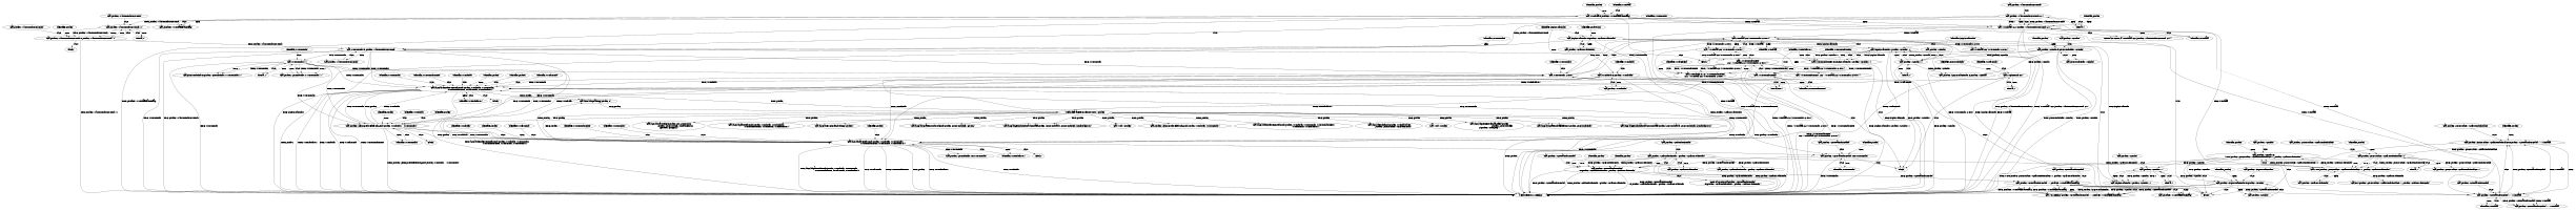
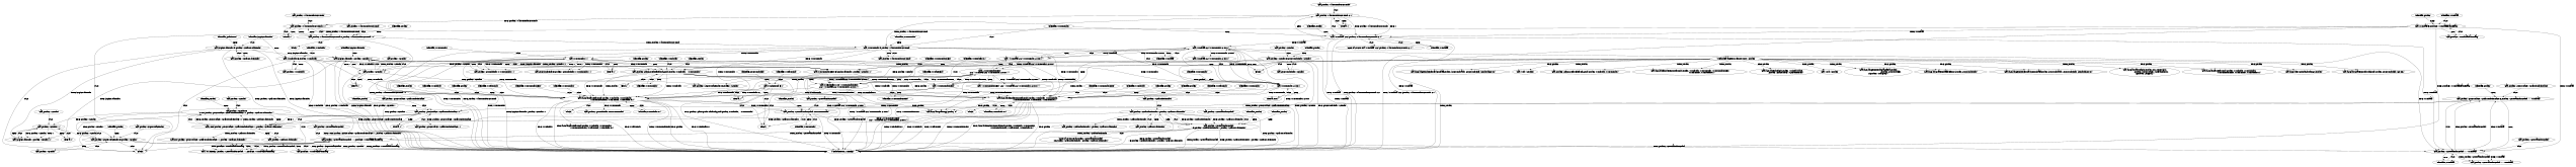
  digraph {
    n1 [label="(Call,ps_dec->i2_prev_slice_mbx = ps_dec->u2_mbx)"]
    n2 [label="(MethodReturn,WORD32)"]
    n3 [label="(Block,)"]
    n4 [label="(Call,ps_dec->u2_mbx)"]
    n5 [label="(Call,ps_dec->u2_mbx - 1)"]
    n6 [label="(Call,i2_pic_wdin_mbs - ps_dec->u2_mbx - 1)"]
    n7 [label="(Literal,1)"]
    n8 [label="(Call,ps_dec->u2_mbx =\n (MOD(ps_dec->ps_cur_slice->u2_first_mb_in_slice - 1, ps_dec->u2_frm_wd_in_mbs)))"]
    n9 [label="(Call,MOD(ps_dec->ps_cur_slice->u2_first_mb_in_slice - 1, ps_dec->u2_frm_wd_in_mbs))"]
    n10 [label="(Call,DIV(ps_dec->ps_cur_slice->u2_first_mb_in_slice - 1, ps_dec->u2_frm_wd_in_mbs))"]
    n11 [label="(Call,ps_dec->u2_frm_wd_in_mbs)"]
    n12 [label="(Call,ps_dec->ps_cur_slice->u2_first_mb_in_slice - 1)"]
    n13 [label="(Call,ps_dec->ps_cur_slice->u2_first_mb_in_slice - 1)"]
    n14 [label="(Literal,1)"]
    n15 [label="(Call,ps_dec->ps_cur_slice->u2_first_mb_in_slice = ps_dec->u2_total_mbs_coded >> u1_mbaff)"]
    n16 [label="(Call,ps_dec->u2_total_mbs_coded >> u1_mbaff)"]
    n17 [label="(Identifier,u1_mbaff)"]
    n18 [label="(Call,ps_dec->u2_total_mbs_coded >> u1_mbaff)"]
    n19 [label="(Call,ps_dec->u2_total_mbs_coded >> ps_slice->u1_mbaff_frame_flag)"]
    n20 [label="(Call,(UWORD32)(ps_dec->u2_total_mbs_coded >> ps_slice->u1_mbaff_frame_flag))"]
    n21 [label="(Call,ps_slice->u1_mbaff_frame_flag)"]
    n22 [label="(Call,ps_dec->u2_total_mbs_coded\n >= ps_dec->u2_frm_ht_in_mbs * ps_dec->u2_frm_wd_in_mbs)"]
    n23 [label="(Call,ps_dec->u2_frm_ht_in_mbs * ps_dec->u2_frm_wd_in_mbs)"]
    n24 [label="(ControlStructure,if(ps_dec->u2_total_mbs_coded\n >= ps_dec->u2_frm_ht_in_mbs * ps_dec->u2_frm_wd_in_mbs))"]
    n25 [label="(Call,ps_dec->u2_frm_ht_in_mbs * ps_dec->u2_frm_wd_in_mbs)"]
    n26 [label="(Call,ps_dec->u2_frm_wd_in_mbs)"]
    n27 [label="(Call,ps_dec->u2_total_mbs_coded += u1_num_mbs)"]
    n28 [label="(Identifier,u1_num_mbs)"]
    n29 [label="(Block,)"]
    n30 [label="(Call,ih264d_decode_recon_tfr_nmb(ps_dec, u1_mb_idx, u1_num_mbs,\n                            u1_num_mbs_next, u1_tfr_n_mb, u1_end_of_row))"]
    n31 [label="(Call,ih264d_update_qp(ps_dec, 0))"]
    n32 [label="(Identifier,u1_end_of_row)"]
    n33 [label="(Block,)"]
    n34 [label="(Call,ps_dec->pf_mvpred_ref_tfr_nby2mb(ps_dec, u1_mb_idx,    u1_num_mbs))"]
    n35 [label="(Call,u1_num_mbs & 0x01)"]
    n36 [label="(Call,ih264d_parse_tfr_nmb(ps_dec, u1_mb_idx, u1_num_mbs,\n                            u1_num_mbs_next, u1_tfr_n_mb, u1_end_of_row))"]
    n37 [label="(Block,)"]
    n38 [label="(Identifier,u1_num_mbs)"]
    n39 [label="(Call,u1_mbaff && (u1_num_mbs & 0x01))"]
    n40 [label="(Literal,0x01)"]
    n41 [label="(Call,ps_dec->ps_nmb_info += u1_num_mbs)"]
    n42 [label="(Identifier,u1_end_of_row)"]
    n43 [label="(Block,)"]
    n44 [label="(MethodParameterIn,dec_struct_t * ps_dec)"]
    n45 [label="(Call,ih264d_get_mb_info_cavlc_mbaff(ps_dec, i2_cur_mb_addr, ps_cur_mb_info, i2_mb_skip_run))"]
    n46 [label="(Call,(void *)ps_dec)"]
    n47 [label="(Call,ps_dec->pf_mvpred_ref_tfr_nby2mb(ps_dec, u1_mb_idx, u1_num_mbs))"]
    n48 [label="(Call,ih264d_decode_recon_tfr_nmb(ps_dec, u1_mb_idx, u1_num_mbs, u1_num_mbs_next,\n                                            u1_tfr_n_mb, u1_end_of_row))"]
    n49 [label="(Call,ih264d_end_of_pic(ps_dec, u1_is_idr_slice,\n                ps_dec->ps_cur_slice->u2_frame_num))"]
    n50 [label="(Call,(void *)ps_dec)"]
    n51 [label="(Call,ih264d_get_next_display_field(ps_dec,\n                                              ps_dec->ps_out_buffer,\n &(ps_dec->s_disp_op)))"]
    n52 [label="(Call,ih264d_update_mbaff_left_nnz(ps_dec, ps_cur_mb_info))"]
    n53 [label="(Call,ih264d_get_mb_info_cavlc_nonmbaff(ps_dec, i2_cur_mb_addr, ps_cur_mb_info, i2_mb_skip_run))"]
    n54 [label="(Call,ih264d_start_of_pic(ps_dec, poc, ps_cur_poc,\n                        ps_dec->ps_cur_slice->u2_frame_num,\n &ps_dec->ps_pps[j]))"]
    n55 [label="(Call,ih264d_parse_tfr_nmb(ps_dec, u1_mb_idx, u1_num_mbs,\n                                     u1_num_mbs_next, u1_tfr_n_mb, u1_end_of_row))"]
    n56 [label="(Call,ih264d_err_pic_dispbuf_mgr(ps_dec))"]
    n57 [label="(Call,ih264d_update_nnz_for_skipmb(ps_dec, ps_cur_mb_info, CAVLC))"]
    n58 [label="(Call,u1_mb_idx = ps_dec->u1_mb_idx)"]
    n59 [label="(Call,ps_dec->u1_mb_idx)"]
    n60 [label="(Call,u1_num_mbs = ps_dec->u4_num_mbs_cur_nmb)"]
    n61 [label="(Call,u1_num_mbs - 1)"]
    n62 [label="(Block,)"]
    n63 [label="(Call,ps_dec->u4_num_mbs_cur_nmb)"]
    n64 [label="(Call,ps_dec->ps_nmb_info + u1_num_mbs - 1)"]
    n65 [label="(Call,ps_cur_mb_info = ps_dec->ps_nmb_info + u1_num_mbs - 1)"]
    n66 [label="(Literal,1)"]
    n67 [label="(Call,ps_dec->u4_num_mbs_cur_nmb & 1)"]
    n68 [label="(Call,ps_dec->u4_num_mbs_cur_nmb - 1)"]
    n69 [label="(Call,(u1_mbaff) && (ps_dec->u4_num_mbs_cur_nmb & 1))"]
    n70 [label="(Literal,1)"]
    n71 [label="(Call,ps_dec->u4_num_mbs_cur_nmb = ps_dec->u4_num_mbs_cur_nmb - 1)"]
    n72 [label="(Literal,1)"]
    n73 [label="(ControlStructure,if((u1_mbaff) && (ps_dec->u4_num_mbs_cur_nmb & 1)))"]
    n74 [label="(Identifier,u1_mbaff)"]
    n75 [label="(Block,)"]
    n76 [label="(Call,!(u1_mbaff && (u1_num_mbs & 0x01)))"]
    n77 [label="(Identifier,u1_mbaff)"]
    n78 [label="(Call,u1_mbaff && (u1_num_mbs & 0x01))"]
    n79 [label="(Call,!u1_num_mbs_next)"]
    n80 [label="(Call,(!u1_num_mbs_next)\n && (!(u1_mbaff && (u1_num_mbs & 0x01))))"]
    n81 [label="(Identifier,u1_num_mbs_next)"]
    n82 [label="(Call,u1_end_of_row = (!u1_num_mbs_next)\n && (!(u1_mbaff && (u1_num_mbs & 0x01))))"]
    n83 [label="(Call,(!u1_num_mbs_next) && (!(u1_mbaff && (u1_num_mbs & 0x01))))"]
    n84 [label="(Call,u1_num_mbs_next = i2_pic_wdin_mbs - ps_dec->u2_mbx - 1)"]
    n85 [label="(Call,i2_pic_wdin_mbs - ps_dec->u2_mbx - 1)"]
    n86 [label="(Call,ps_dec->u2_mbx - 1)"]
    n87 [label="(Literal,1)"]
    n88 [label="(Call,ps_dec->i2_prev_slice_mbx = ps_dec->u2_mbx)"]
    n89 [label="(Call,i2_pic_wdin_mbs = ps_dec->u2_frm_wd_in_mbs)"]
    n90 [label="(Call,ps_dec->u2_frm_wd_in_mbs)"]
    n91 [label="(Call,ps_dec->u2_mbx = ps_cur_mb_info->u2_mbx)"]
    n92 [label="(Call,ps_cur_mb_info->u2_mbx)"]
    n93 [label="(Call,u1_pic_n_mb = 1)"]
    n94 [label="(Literal,1)"]
    n95 [label="(Call,u1_mbaff = ps_slice->u1_mbaff_frame_flag)"]
    n96 [label="(Call,ps_slice->u1_mbaff_frame_flag)"]
    n97 [label="(Call,ps_dec->u2_total_mbs_coded)"]
    n98 [label="(Call,ps_dec->u2_mbx)"]
    n99 [label="(Identifier,ps_dec)"]
    n100 [label="(Identifier,ps_dec)"]
    n101 [label="(Identifier,u1_num_mbs_next)"]
    n102 [label="(Call,ps_dec->u2_total_mbs_coded)"]
    n103 [label="(Call,ps_dec->ps_cur_slice->u2_first_mb_in_slice)"]
    n104 [label="(Identifier,i2_pic_wdin_mbs)"]
    n105 [label="(Identifier,u1_num_mbs)"]
    n106 [label="(Identifier,ps_dec)"]
    n107 [label="(Identifier,u1_num_mbs)"]
    n108 [label="(Call,ps_dec->u4_num_mbs_cur_nmb)"]
    n109 [label="(Identifier,u1_num_mbs)"]
    n110 [label="(Identifier,u1_tfr_n_mb)"]
    n111 [label="(Call,ps_dec->u2_mbx)"]
    n112 [label="(Identifier,ps_dec)"]
    n113 [label="(Identifier,ps_bitstrm)"]
    n114 [label="(Identifier,ps_dec)"]
    n115 [label="(Identifier,u1_end_of_row)"]
    n116 [label="(Identifier,ps_dec)"]
    n117 [label="(Identifier,ps_dec)"]
    n118 [label="(Identifier,ps_dec)"]
    n119 [label="(Identifier,ps_dec)"]
    n120 [label="(Identifier,u1_mbaff)"]
    n121 [label="(Call,ps_dec->u2_total_mbs_coded)"]
    n122 [label="(Identifier,u1_num_mbs)"]
    n123 [label="(Identifier,ps_dec)"]
    n124 [label="(Identifier,i2_pic_wdin_mbs)"]
    n125 [label="(Identifier,ps_cur_mb_info)"]
    n126 [label="(Identifier,u1_num_mbs)"]
    n127 [label="(Call,ps_dec->ps_cur_slice->u2_first_mb_in_slice)"]
    n128 [label="(Call,ps_dec->u2_frm_ht_in_mbs)"]
    n129 [label="(Identifier,u1_mb_idx)"]
    n130 [label="(Identifier,u1_num_mbs)"]
    n131 [label="(Identifier,u1_num_mbs_next)"]
    n132 [label="(Call,ps_dec->u2_total_mbs_coded)"]
    n133 [label="(Identifier,u1_slice_end)"]
    n134 [label="(Identifier,ps_dec)"]
    n135 [label="(Identifier,u1_mb_idx)"]
    n136 [label="(Identifier,u1_num_mbs_next)"]
    n137 [label="(Identifier,ps_dec)"]
    n138 [label="(Identifier,u1_mb_idx)"]
    n139 [label="(Identifier,ps_dec)"]
    n140 [label="(Identifier,ps_dec)"]
    n141 [label="(Call,ps_dec->u2_mbx)"]
    n142 [label="(Call,ps_dec->u4_num_mbs_cur_nmb)"]
    n143 [label="(Identifier,ps_dec)"]
    n144 [label="(Identifier,ps_dec)"]
    n145 [label="(Identifier,ps_dec)"]
    n146 [label="(Identifier,u1_mb_idx)"]
    n147 [label="(Call,ps_dec->u2_mbx)"]
    n148 [label="(Call,ps_dec->u4_num_mbs_cur_nmb)"]
    n149 [label="(Identifier,u1_tfr_n_mb)"]
    n150 [label="(Identifier,u1_tfr_n_mb)"]
    n151 [label="(Call,ps_dec->i2_prev_slice_mbx)"]
    n1 -> n2 [label="DDG: ps_dec->i2_prev_slice_mbx"]
    n1 -> n2 [label="DDG: ps_dec->u2_mbx"]
    n1 -> n3 [label="AST: "]
    n1 -> n4 [label="CFG: "]
    n4 -> n1 [label="AST: "]
    n5 -> n1 [label="DDG: ps_dec->u2_mbx"]
    n5 -> n6 [label="AST: "]
    n5 -> n6 [label="DDG: ps_dec->u2_mbx"]
    n5 -> n6 [label="DDG: 1"]
    n5 -> n7 [label="CFG: "]
    n6 -> n5 [label="CFG: "]
    n7 -> n5 [label="AST: "]
    n8 -> n1 [label="DDG: ps_dec->u2_mbx"]
    n8 -> n2 [label="DDG: MOD(ps_dec->ps_cur_slice->u2_first_mb_in_slice - 1, ps_dec->u2_frm_wd_in_mbs)"]
    n8 -> n3 [label="AST: "]
    n8 -> n5 [label="DDG: ps_dec->u2_mbx"]
    n8 -> n9 [label="CFG: "]
    n9 -> n8 [label="AST: "]
    n9 -> n8 [label="DDG: ps_dec->ps_cur_slice->u2_first_mb_in_slice - 1"]
    n9 -> n8 [label="DDG: ps_dec->u2_frm_wd_in_mbs"]
    n9 -> n10 [label="DDG: ps_dec->u2_frm_wd_in_mbs"]
    n9 -> n11 [label="CFG: "]
    n11 -> n9 [label="AST: "]
    n12 -> n9 [label="AST: "]
    n12 -> n9 [label="DDG: ps_dec->ps_cur_slice->u2_first_mb_in_slice"]
    n12 -> n9 [label="DDG: 1"]
    n12 -> n13 [label="DDG: ps_dec->ps_cur_slice->u2_first_mb_in_slice"]
    n12 -> n14 [label="CFG: "]
    n14 -> n12 [label="AST: "]
    n15 -> n3 [label="AST: "]
    n15 -> n12 [label="DDG: ps_dec->ps_cur_slice->u2_first_mb_in_slice"]
    n15 -> n16 [label="CFG: "]
    n16 -> n15 [label="AST: "]
    n16 -> n15 [label="DDG: ps_dec->u2_total_mbs_coded"]
    n16 -> n15 [label="DDG: u1_mbaff"]
    n16 -> n17 [label="CFG: "]
    n16 -> n18 [label="DDG: ps_dec->u2_total_mbs_coded"]
    n16 -> n18 [label="DDG: u1_mbaff"]
    n17 -> n16 [label="AST: "]
    n19 -> n2 [label="DDG: ps_slice->u1_mbaff_frame_flag"]
    n19 -> n16 [label="DDG: ps_dec->u2_total_mbs_coded"]
    n19 -> n20 [label="AST: "]
    n19 -> n20 [label="DDG: ps_dec->u2_total_mbs_coded"]
    n19 -> n20 [label="DDG: ps_slice->u1_mbaff_frame_flag"]
    n19 -> n21 [label="CFG: "]
    n20 -> n19 [label="CFG: "]
    n21 -> n19 [label="AST: "]
    n22 -> n2 [label="DDG: ps_dec->u2_total_mbs_coded\n >= ps_dec->u2_frm_ht_in_mbs * ps_dec->u2_frm_wd_in_mbs"]
    n22 -> n2 [label="DDG: ps_dec->u2_total_mbs_coded"]
    n22 -> n2 [label="DDG: ps_dec->u2_frm_ht_in_mbs * ps_dec->u2_frm_wd_in_mbs"]
    n22 -> n19 [label="DDG: ps_dec->u2_total_mbs_coded"]
    n22 -> n23 [label="CFG: "]
    n22 -> n24 [label="AST: "]
    n23 -> n2 [label="DDG: ps_dec->u2_frm_ht_in_mbs"]
    n23 -> n2 [label="DDG: ps_dec->u2_frm_wd_in_mbs"]
    n23 -> n9 [label="DDG: ps_dec->u2_frm_wd_in_mbs"]
    n23 -> n22 [label="AST: "]
    n23 -> n22 [label="DDG: ps_dec->u2_frm_ht_in_mbs"]
    n23 -> n22 [label="DDG: ps_dec->u2_frm_wd_in_mbs"]
    n23 -> n25 [label="DDG: ps_dec->u2_frm_ht_in_mbs"]
    n23 -> n26 [label="CFG: "]
    n26 -> n23 [label="AST: "]
    n27 -> n2 [label="DDG: u1_num_mbs"]
    n27 -> n22 [label="DDG: ps_dec->u2_total_mbs_coded"]
    n27 -> n28 [label="CFG: "]
    n27 -> n29 [label="AST: "]
    n28 -> n27 [label="AST: "]
    n30 -> n2 [label="DDG: u1_num_mbs_next"]
    n30 -> n2 [label="DDG: ih264d_decode_recon_tfr_nmb(ps_dec, u1_mb_idx, u1_num_mbs,\n                            u1_num_mbs_next, u1_tfr_n_mb, u1_end_of_row)"]
    n30 -> n2 [label="DDG: ps_dec"]
    n30 -> n2 [label="DDG: u1_end_of_row"]
    n30 -> n2 [label="DDG: u1_mb_idx"]
    n30 -> n2 [label="DDG: u1_tfr_n_mb"]
    n30 -> n27 [label="DDG: u1_num_mbs"]
    n30 -> n31 [label="DDG: ps_dec"]
    n30 -> n32 [label="CFG: "]
    n30 -> n33 [label="AST: "]
    n32 -> n30 [label="AST: "]
    n34 -> n2 [label="DDG: ps_dec->pf_mvpred_ref_tfr_nby2mb(ps_dec, u1_mb_idx,    u1_num_mbs)"]
    n34 -> n30 [label="DDG: ps_dec"]
    n34 -> n30 [label="DDG: u1_mb_idx"]
    n34 -> n30 [label="DDG: u1_num_mbs"]
    n34 -> n35 [label="DDG: u1_num_mbs"]
    n34 -> n36 [label="DDG: ps_dec"]
    n34 -> n36 [label="DDG: u1_mb_idx"]
    n34 -> n36 [label="DDG: u1_num_mbs"]
    n34 -> n37 [label="AST: "]
    n34 -> n38 [label="CFG: "]
    n35 -> n30 [label="DDG: u1_num_mbs"]
    n35 -> n36 [label="DDG: u1_num_mbs"]
    n35 -> n39 [label="AST: "]
    n35 -> n39 [label="DDG: u1_num_mbs"]
    n35 -> n39 [label="DDG: 0x01"]
    n35 -> n40 [label="CFG: "]
    n36 -> n2 [label="DDG: ih264d_parse_tfr_nmb(ps_dec, u1_mb_idx, u1_num_mbs,\n                            u1_num_mbs_next, u1_tfr_n_mb, u1_end_of_row)"]
    n36 -> n2 [label="DDG: u1_tfr_n_mb"]
    n36 -> n2 [label="DDG: u1_num_mbs_next"]
    n36 -> n2 [label="DDG: ps_dec"]
    n36 -> n2 [label="DDG: u1_end_of_row"]
    n36 -> n2 [label="DDG: u1_mb_idx"]
    n36 -> n27 [label="DDG: u1_num_mbs"]
    n36 -> n31 [label="DDG: ps_dec"]
    n36 -> n41 [label="DDG: u1_num_mbs"]
    n36 -> n42 [label="CFG: "]
    n36 -> n43 [label="AST: "]
    n38 -> n34 [label="AST: "]
    n39 -> n2 [label="DDG: u1_num_mbs & 0x01"]
    n39 -> n2 [label="DDG: u1_mbaff"]
    n39 -> n16 [label="DDG: u1_mbaff"]
    n39 -> n35 [label="CFG: "]
    n39 -> n76 [label="AST: "]
    n39 -> n76 [label="DDG: u1_mbaff"]
    n39 -> n76 [label="DDG: u1_num_mbs & 0x01"]
    n39 -> n77 [label="CFG: "]
    n39 -> n78 [label="DDG: u1_num_mbs & 0x01"]
    n40 -> n35 [label="AST: "]
    n42 -> n36 [label="AST: "]
    n44 -> n2 [label="DDG: ps_dec"]
    n44 -> n30 [label="DDG: ps_dec"]
-   n31 -> n44 [label="DDG: ps_dec"]
+   n44 -> n31 [label="DDG: ps_dec"]
    n44 -> n34 [label="DDG: ps_dec"]
    n44 -> n36 [label="DDG: ps_dec"]
    n44 -> n45 [label="DDG: ps_dec"]
    n44 -> n46 [label="DDG: ps_dec"]
    n44 -> n47 [label="DDG: ps_dec"]
    n44 -> n48 [label="DDG: ps_dec"]
    n44 -> n49 [label="DDG: ps_dec"]
    n44 -> n50 [label="DDG: ps_dec"]
    n44 -> n51 [label="DDG: ps_dec"]
    n44 -> n52 [label="DDG: ps_dec"]
    n44 -> n53 [label="DDG: ps_dec"]
    n44 -> n54 [label="DDG: ps_dec"]
    n44 -> n55 [label="DDG: ps_dec"]
    n44 -> n56 [label="DDG: ps_dec"]
    n44 -> n57 [label="DDG: ps_dec"]
    n58 -> n2 [label="DDG: u1_mb_idx"]
    n58 -> n2 [label="DDG: ps_dec->u1_mb_idx"]
    n58 -> n3 [label="AST: "]
    n58 -> n30 [label="DDG: u1_mb_idx"]
    n58 -> n34 [label="DDG: u1_mb_idx"]
    n58 -> n36 [label="DDG: u1_mb_idx"]
    n58 -> n59 [label="CFG: "]
    n59 -> n58 [label="AST: "]
    n60 -> n2 [label="DDG: u1_num_mbs"]
    n60 -> n2 [label="DDG: ps_dec->u4_num_mbs_cur_nmb"]
    n60 -> n30 [label="DDG: u1_num_mbs"]
    n60 -> n34 [label="DDG: u1_num_mbs"]
    n60 -> n35 [label="DDG: u1_num_mbs"]
    n60 -> n36 [label="DDG: u1_num_mbs"]
    n60 -> n61 [label="DDG: u1_num_mbs"]
    n60 -> n62 [label="AST: "]
    n60 -> n63 [label="CFG: "]
    n61 -> n2 [label="DDG: u1_num_mbs"]
    n61 -> n30 [label="DDG: u1_num_mbs"]
    n61 -> n34 [label="DDG: u1_num_mbs"]
    n61 -> n35 [label="DDG: u1_num_mbs"]
    n61 -> n36 [label="DDG: u1_num_mbs"]
    n61 -> n64 [label="AST: "]
    n61 -> n64 [label="DDG: u1_num_mbs"]
    n61 -> n64 [label="DDG: 1"]
    n61 -> n65 [label="DDG: u1_num_mbs"]
    n61 -> n65 [label="DDG: 1"]
    n61 -> n66 [label="CFG: "]
    n63 -> n60 [label="AST: "]
    n64 -> n61 [label="CFG: "]
    n66 -> n61 [label="AST: "]
    n67 -> n60 [label="DDG: ps_dec->u4_num_mbs_cur_nmb"]
    n67 -> n68 [label="DDG: ps_dec->u4_num_mbs_cur_nmb"]
    n67 -> n69 [label="AST: "]
    n67 -> n69 [label="DDG: ps_dec->u4_num_mbs_cur_nmb"]
    n67 -> n69 [label="DDG: 1"]
    n67 -> n70 [label="CFG: "]
    n68 -> n71 [label="AST: "]
    n68 -> n71 [label="DDG: ps_dec->u4_num_mbs_cur_nmb"]
    n68 -> n71 [label="DDG: 1"]
    n68 -> n72 [label="CFG: "]
    n69 -> n2 [label="DDG: u1_mbaff"]
    n69 -> n2 [label="DDG: ps_dec->u4_num_mbs_cur_nmb & 1"]
    n69 -> n2 [label="DDG: (u1_mbaff) && (ps_dec->u4_num_mbs_cur_nmb & 1)"]
    n69 -> n16 [label="DDG: u1_mbaff"]
    n69 -> n39 [label="DDG: u1_mbaff"]
    n69 -> n67 [label="CFG: "]
    n69 -> n73 [label="AST: "]
    n69 -> n74 [label="CFG: "]
    n70 -> n67 [label="AST: "]
    n71 -> n2 [label="DDG: ps_dec->u4_num_mbs_cur_nmb - 1"]
    n71 -> n60 [label="DDG: ps_dec->u4_num_mbs_cur_nmb"]
    n71 -> n68 [label="CFG: "]
    n71 -> n75 [label="AST: "]
    n72 -> n68 [label="AST: "]
    n74 -> n69 [label="AST: "]
    n76 -> n2 [label="DDG: u1_mbaff && (u1_num_mbs & 0x01)"]
    n76 -> n39 [label="CFG: "]
    n76 -> n80 [label="AST: "]
    n76 -> n80 [label="DDG: u1_mbaff && (u1_num_mbs & 0x01)"]
    n77 -> n39 [label="AST: "]
    n77 -> n79 [label="CFG: "]
    n79 -> n30 [label="DDG: u1_num_mbs_next"]
    n79 -> n36 [label="DDG: u1_num_mbs_next"]
    n79 -> n80 [label="AST: "]
    n79 -> n80 [label="DDG: u1_num_mbs_next"]
    n79 -> n81 [label="CFG: "]
    n80 -> n2 [label="DDG: !(u1_mbaff && (u1_num_mbs & 0x01))"]
    n80 -> n2 [label="DDG: !u1_num_mbs_next"]
    n80 -> n76 [label="CFG: "]
    n80 -> n79 [label="CFG: "]
    n80 -> n82 [label="AST: "]
    n80 -> n82 [label="DDG: !u1_num_mbs_next"]
    n80 -> n82 [label="DDG: !(u1_mbaff && (u1_num_mbs & 0x01))"]
    n80 -> n83 [label="DDG: !(u1_mbaff && (u1_num_mbs & 0x01))"]
    n81 -> n79 [label="AST: "]
    n82 -> n2 [label="DDG: (!u1_num_mbs_next)\n && (!(u1_mbaff && (u1_num_mbs & 0x01)))"]
    n82 -> n29 [label="AST: "]
    n82 -> n30 [label="DDG: u1_end_of_row"]
    n82 -> n36 [label="DDG: u1_end_of_row"]
    n82 -> n80 [label="CFG: "]
    n84 -> n2 [label="DDG: i2_pic_wdin_mbs - ps_dec->u2_mbx - 1"]
    n84 -> n29 [label="AST: "]
    n84 -> n79 [label="DDG: u1_num_mbs_next"]
    n84 -> n85 [label="CFG: "]
    n85 -> n2 [label="DDG: i2_pic_wdin_mbs"]
    n85 -> n2 [label="DDG: ps_dec->u2_mbx - 1"]
    n85 -> n6 [label="DDG: i2_pic_wdin_mbs"]
    n85 -> n84 [label="AST: "]
    n85 -> n84 [label="DDG: i2_pic_wdin_mbs"]
    n85 -> n84 [label="DDG: ps_dec->u2_mbx - 1"]
    n85 -> n86 [label="CFG: "]
    n86 -> n2 [label="DDG: ps_dec->u2_mbx"]
    n86 -> n85 [label="AST: "]
    n86 -> n85 [label="DDG: ps_dec->u2_mbx"]
    n86 -> n85 [label="DDG: 1"]
    n86 -> n87 [label="CFG: "]
    n86 -> n88 [label="DDG: ps_dec->u2_mbx"]
    n87 -> n86 [label="AST: "]
    n89 -> n2 [label="DDG: i2_pic_wdin_mbs"]
    n89 -> n2 [label="DDG: ps_dec->u2_frm_wd_in_mbs"]
    n89 -> n3 [label="AST: "]
    n89 -> n6 [label="DDG: i2_pic_wdin_mbs"]
    n89 -> n85 [label="DDG: i2_pic_wdin_mbs"]
    n89 -> n90 [label="CFG: "]
    n90 -> n89 [label="AST: "]
    n91 -> n2 [label="DDG: ps_dec->u2_mbx"]
    n91 -> n2 [label="DDG: ps_cur_mb_info->u2_mbx"]
    n91 -> n62 [label="AST: "]
    n91 -> n86 [label="DDG: ps_dec->u2_mbx"]
    n91 -> n88 [label="DDG: ps_dec->u2_mbx"]
    n91 -> n92 [label="CFG: "]
    n92 -> n91 [label="AST: "]
    n93 -> n29 [label="AST: "]
    n93 -> n30 [label="DDG: u1_tfr_n_mb"]
    n93 -> n36 [label="DDG: u1_tfr_n_mb"]
    n93 -> n94 [label="CFG: "]
    n94 -> n93 [label="AST: "]
    n95 -> n2 [label="DDG: ps_slice->u1_mbaff_frame_flag"]
    n95 -> n2 [label="DDG: u1_mbaff"]
    n95 -> n3 [label="AST: "]
    n95 -> n16 [label="DDG: u1_mbaff"]
    n95 -> n69 [label="DDG: u1_mbaff"]
    n95 -> n96 [label="CFG: "]
    n96 -> n95 [label="AST: "]
    n97 -> n22 [label="AST: "]
    n98 -> n8 [label="AST: "]
    n99 -> n34 [label="CFG: "]
    n100 -> n22 [label="CFG: "]
    n101 -> n36 [label="AST: "]
    n102 -> n19 [label="AST: "]
    n103 -> n15 [label="AST: "]
    n104 -> n85 [label="AST: "]
    n105 -> n60 [label="AST: "]
    n105 -> n69 [label="CFG: "]
    n106 -> n1 [label="CFG: "]
    n107 -> n36 [label="AST: "]
    n108 -> n67 [label="AST: "]
    n109 -> n35 [label="AST: "]
    n110 -> n93 [label="AST: "]
    n111 -> n86 [label="AST: "]
    n112 -> n36 [label="AST: "]
    n113 -> n89 [label="CFG: "]
    n114 -> n71 [label="CFG: "]
    n115 -> n82 [label="AST: "]
    n115 -> n84 [label="CFG: "]
    n116 -> n8 [label="CFG: "]
    n117 -> n91 [label="CFG: "]
    n118 -> n69 [label="CFG: "]
    n119 -> n22 [label="CFG: "]
    n120 -> n95 [label="AST: "]
    n121 -> n16 [label="AST: "]
    n122 -> n61 [label="AST: "]
    n123 -> n95 [label="CFG: "]
    n124 -> n58 [label="CFG: "]
    n124 -> n89 [label="AST: "]
    n125 -> n93 [label="CFG: "]
    n126 -> n60 [label="CFG: "]
    n127 -> n12 [label="AST: "]
    n128 -> n23 [label="AST: "]
    n129 -> n34 [label="AST: "]
    n130 -> n30 [label="AST: "]
    n131 -> n84 [label="AST: "]
    n132 -> n27 [label="AST: "]
    n133 -> n82 [label="CFG: "]
    n134 -> n12 [label="CFG: "]
    n135 -> n36 [label="AST: "]
    n136 -> n30 [label="AST: "]
    n137 -> n36 [label="CFG: "]
    n138 -> n30 [label="AST: "]
    n139 -> n30 [label="CFG: "]
    n140 -> n34 [label="AST: "]
    n141 -> n91 [label="AST: "]
    n142 -> n71 [label="AST: "]
    n143 -> n15 [label="CFG: "]
    n144 -> n27 [label="CFG: "]
    n145 -> n30 [label="AST: "]
    n146 -> n58 [label="AST: "]
    n147 -> n5 [label="AST: "]
    n148 -> n68 [label="AST: "]
    n149 -> n30 [label="AST: "]
    n150 -> n36 [label="AST: "]
    n151 -> n1 [label="AST: "]
  }
